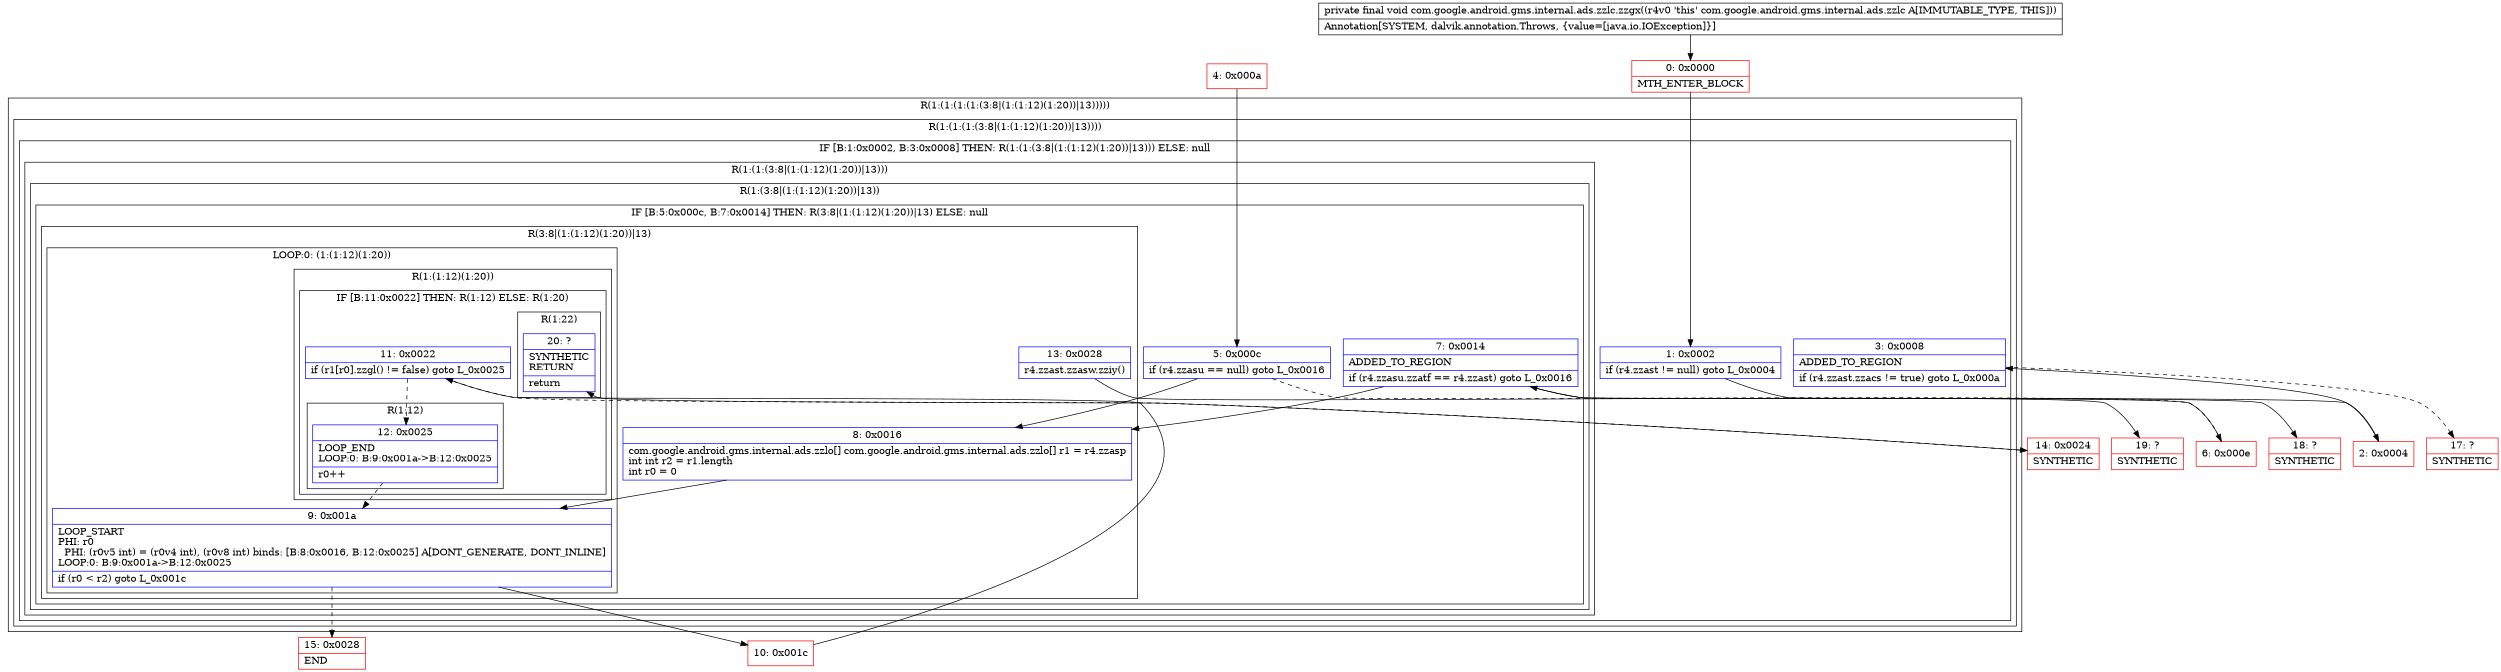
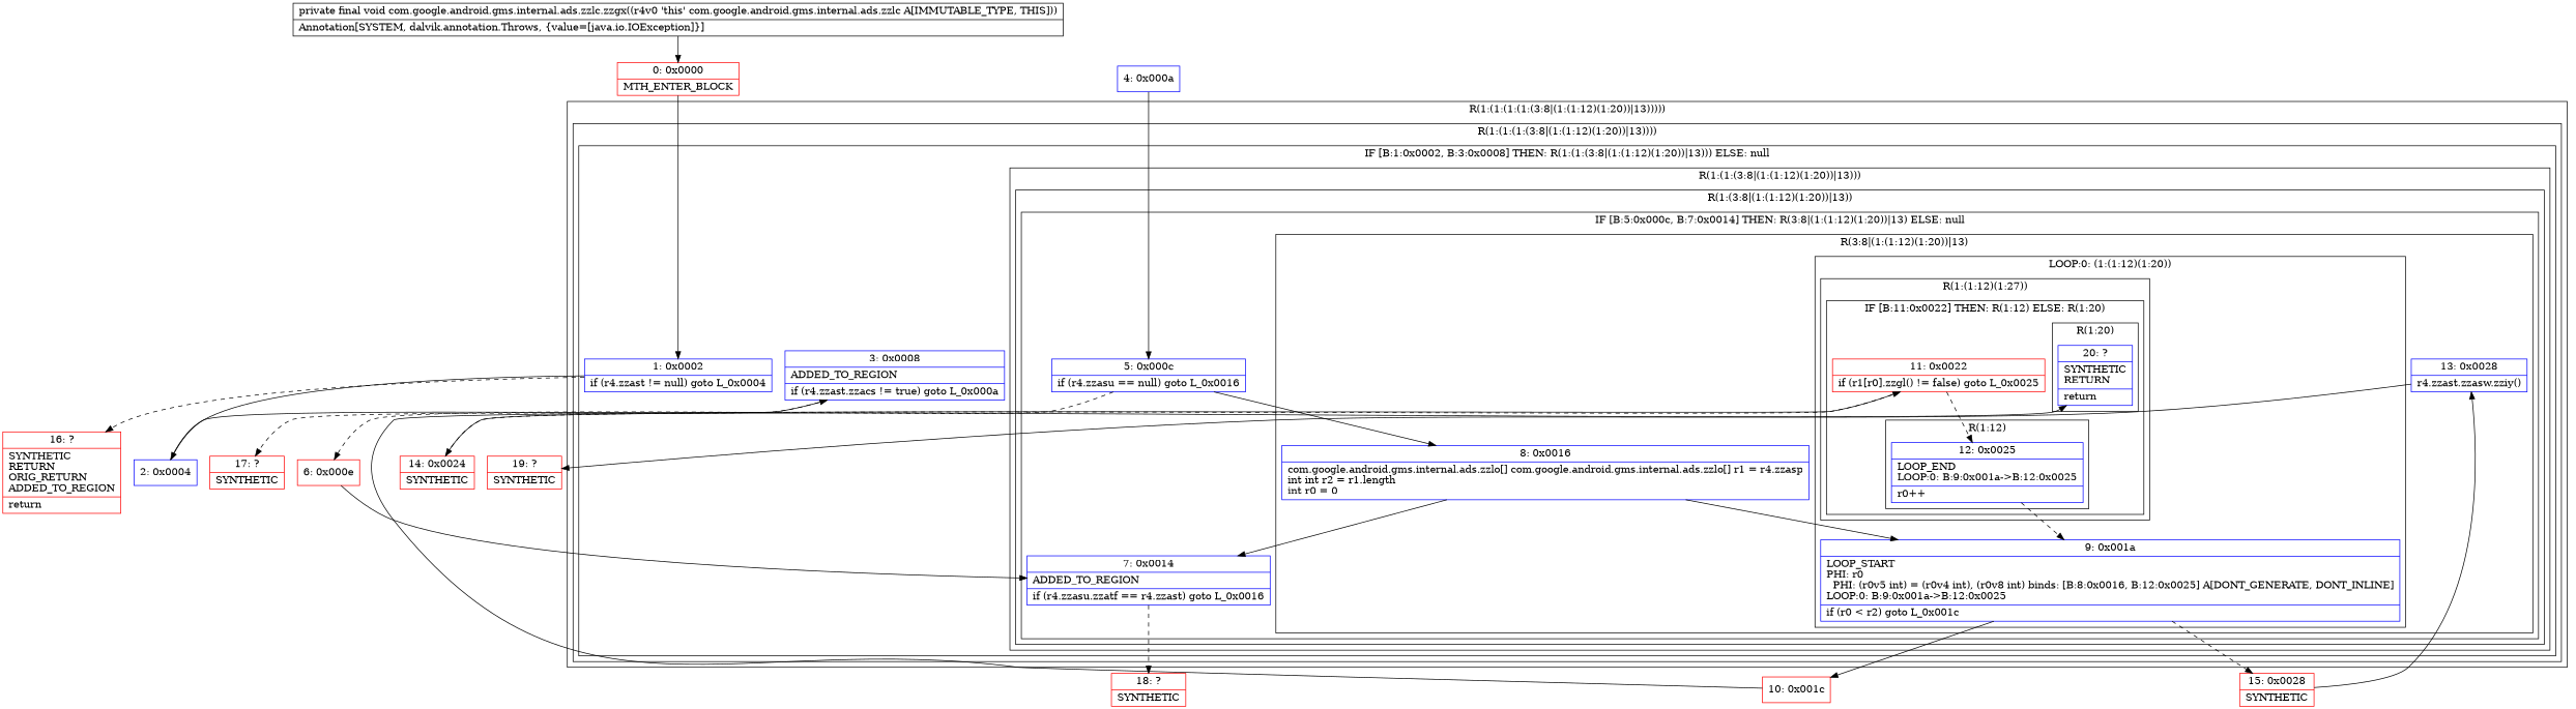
  digraph {
    node [color=red shape=record]
    n1 [color=blue label="{12\:\ 0x0025|LOOP_END\lLOOP:0: B:9:0x001a\-\>B:12:0x0025\l|r0++\l}"]
    n2 [color=blue label="{20\:\ ?|SYNTHETIC\lRETURN\l|return\l}"]
-   n3 [color=blue label="{11\:\ 0x0022|if (r1[r0].zzgl() != false) goto L_0x0025\l}"]
+   n3 [label="{11\:\ 0x0022|if (r1[r0].zzgl() != false) goto L_0x0025\l}"]
    n4 [color=blue label="{9\:\ 0x001a|LOOP_START\lPHI: r0 \l  PHI: (r0v5 int) = (r0v4 int), (r0v8 int) binds: [B:8:0x0016, B:12:0x0025] A[DONT_GENERATE, DONT_INLINE]\lLOOP:0: B:9:0x001a\-\>B:12:0x0025\l|if (r0 \< r2) goto L_0x001c\l}"]
    n5 [color=blue label="{8\:\ 0x0016|com.google.android.gms.internal.ads.zzlo[] com.google.android.gms.internal.ads.zzlo[] r1 = r4.zzasp\lint int r2 = r1.length\lint r0 = 0\l}"]
    n6 [color=blue label="{13\:\ 0x0028|r4.zzast.zzasw.zziy()\l}"]
    n7 [color=blue label="{5\:\ 0x000c|if (r4.zzasu == null) goto L_0x0016\l}"]
    n8 [color=blue label="{7\:\ 0x0014|ADDED_TO_REGION\l|if (r4.zzasu.zzatf == r4.zzast) goto L_0x0016\l}"]
    n9 [color=blue label="{1\:\ 0x0002|if (r4.zzast != null) goto L_0x0004\l}"]
    n10 [color=blue label="{3\:\ 0x0008|ADDED_TO_REGION\l|if (r4.zzast.zzacs != true) goto L_0x000a\l}"]
    n11 [label="{14\:\ 0x0024|SYNTHETIC\l}"]
    n12 [label="{10\:\ 0x001c}"]
-   n13 [label="{15\:\ 0x0028|END\l}"]
+   n13 [label="{15\:\ 0x0028|SYNTHETIC\l}"]
    n14 [label="{19\:\ ?|SYNTHETIC\l}"]
    n15 [label="{6\:\ 0x000e}"]
    n16 [label="{18\:\ ?|SYNTHETIC\l}"]
-   n17 [label="{2\:\ 0x0004}"]
+   n17 [color=blue label="{2\:\ 0x0004}"]
+   n18 [label="{16\:\ ?|SYNTHETIC\lRETURN\lORIG_RETURN\lADDED_TO_REGION\l|return\l}"]
    n19 [label="{17\:\ ?|SYNTHETIC\l}"]
-   n20 [label="{4\:\ 0x000a}"]
+   n20 [color=blue label="{4\:\ 0x000a}"]
    n21 [label="{0\:\ 0x0000|MTH_ENTER_BLOCK\l}"]
    n22 [label="{private final void com.google.android.gms.internal.ads.zzlc.zzgx((r4v0 'this' com.google.android.gms.internal.ads.zzlc A[IMMUTABLE_TYPE, THIS]))  | Annotation[SYSTEM, dalvik.annotation.Throws, \{value=[java.io.IOException]\}]\l}" color=""]
    subgraph cluster_1 {
      label="R(1:(1:(1:(1:(3:8|(1:(1:12)(1:20))|13)))))"
      subgraph cluster_2 {
        label="R(1:(1:(1:(3:8|(1:(1:12)(1:20))|13))))"
        subgraph cluster_3 {
          label="IF [B:1:0x0002, B:3:0x0008] THEN: R(1:(1:(3:8|(1:(1:12)(1:20))|13))) ELSE: null"
          n9
          n10
          subgraph cluster_4 {
            label="R(1:(1:(3:8|(1:(1:12)(1:20))|13)))"
            subgraph cluster_5 {
              label="R(1:(3:8|(1:(1:12)(1:20))|13))"
              subgraph cluster_6 {
                label="IF [B:5:0x000c, B:7:0x0014] THEN: R(3:8|(1:(1:12)(1:20))|13) ELSE: null"
                n7
                n8
                subgraph cluster_7 {
                  label="R(3:8|(1:(1:12)(1:20))|13)"
                  n5
                  n6
                  subgraph cluster_8 {
                    label="LOOP:0: (1:(1:12)(1:20))"
                    n4
                    subgraph cluster_9 {
-                     label="R(1:(1:12)(1:20))"
+                     label="R(1:(1:12)(1:27))"
                      subgraph cluster_10 {
                        label="IF [B:11:0x0022] THEN: R(1:12) ELSE: R(1:20)"
                        n3
                        subgraph cluster_11 {
                          label="R(1:12)"
                          n1
                        }
                        subgraph cluster_12 {
-                         label="R(1:22)"
+                         label="R(1:20)"
                          n2
                        }
                      }
                    }
                  }
                }
              }
            }
          }
        }
      }
    }
    n1 -> n4 [style=dashed]
    n3 -> n1 [style=dashed]
    n3 -> n11 [style=dashed]
    n4 -> n12
    n4 -> n13 [style=dashed]
    n5 -> n4
    n6 -> n14
    n7 -> n5
    n7 -> n15 [style=dashed]
-   n8 -> n5
-   n8 -> n16 [style=solid]
+   n5 -> n8
+   n8 -> n16 [style=dashed]
    n9 -> n17
+   n9 -> n18 [style=dashed]
    n10 -> n19 [style=dashed]
    n11 -> n2
    n12 -> n3
+   n13 -> n6
    n15 -> n8
    n17 -> n10
    n20 -> n7
    n21 -> n9
    n22 -> n21
  }
